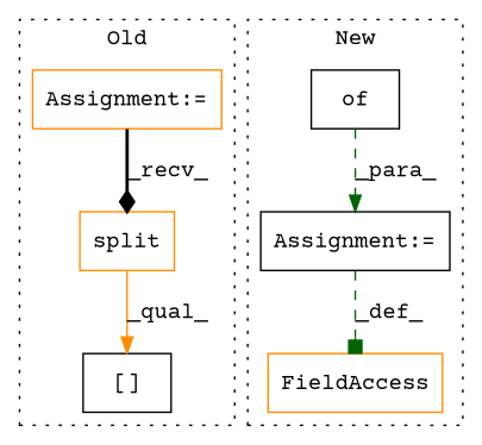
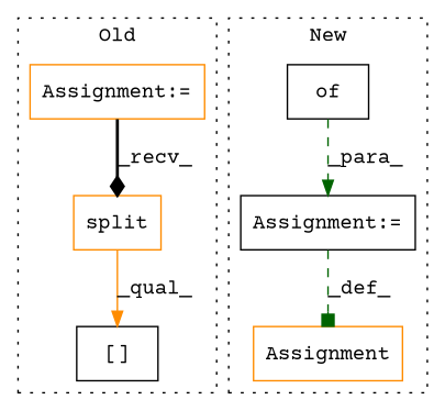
  digraph {
    fontname="Courier Prime"
    node [a=32 shape=box color=darkorange fontname="Courier Prime"]
    edge [color=darkgreen style=dashed arrowhead=normal fontname="Courier Prime"]
    n1 [l="6,1" label=split s="787,796"]
    n2 [a=2 l="5,1" label="[]" s="918,924" color=black]
    n3 [a=7 l=2 label="Assignment:=" s=601]
    n4 [l=4 label=of s=663 color=black]
    n5 [a=7 l=1 label="Assignment:=" s=658 color=black]
-   n6 [a=22 l=10 label=FieldAccess s=648]
+   n6 [a=22 l=10 label=Assignment s=648]
    subgraph cluster_1 {
      label=Old
      style=dotted
      n1
      n2
      n3
    }
    subgraph cluster_2 {
      label=New
      style=dotted
      n4
      n5
      n6
    }
    n1 -> n2 [label=_qual_ color=darkorange style=solid]
    n3 -> n1 [label=_recv_ color=black style=bold arrowhead=diamond]
    n4 -> n5 [label=_para_]
    n5 -> n6 [label=_def_ arrowhead=box]
  }
